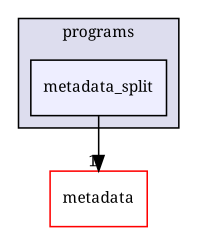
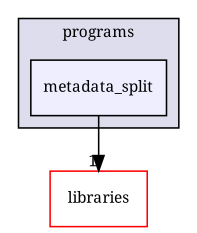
  digraph {
    compound=true
    fontname="Noto Serif"
    node [fontname="Noto Serif" fontsize=10 shape=box style=filled]
    n1 [fillcolor="#eeeeff" label=metadata_split pencolor=black]
-   n2 [color=red fillcolor=white label=metadata]
+   n2 [color=red fillcolor=white label=libraries]
    subgraph cluster_1 {
      bgcolor="#ddddee"
      fontsize=10
      label=programs
      pencolor=black
      n1
    }
    n1 -> n2 [headlabel=1 labeldistance=1.5 labelfontname=Helvetica labelfontsize=10 fontname="Noto Serif"]
  }
